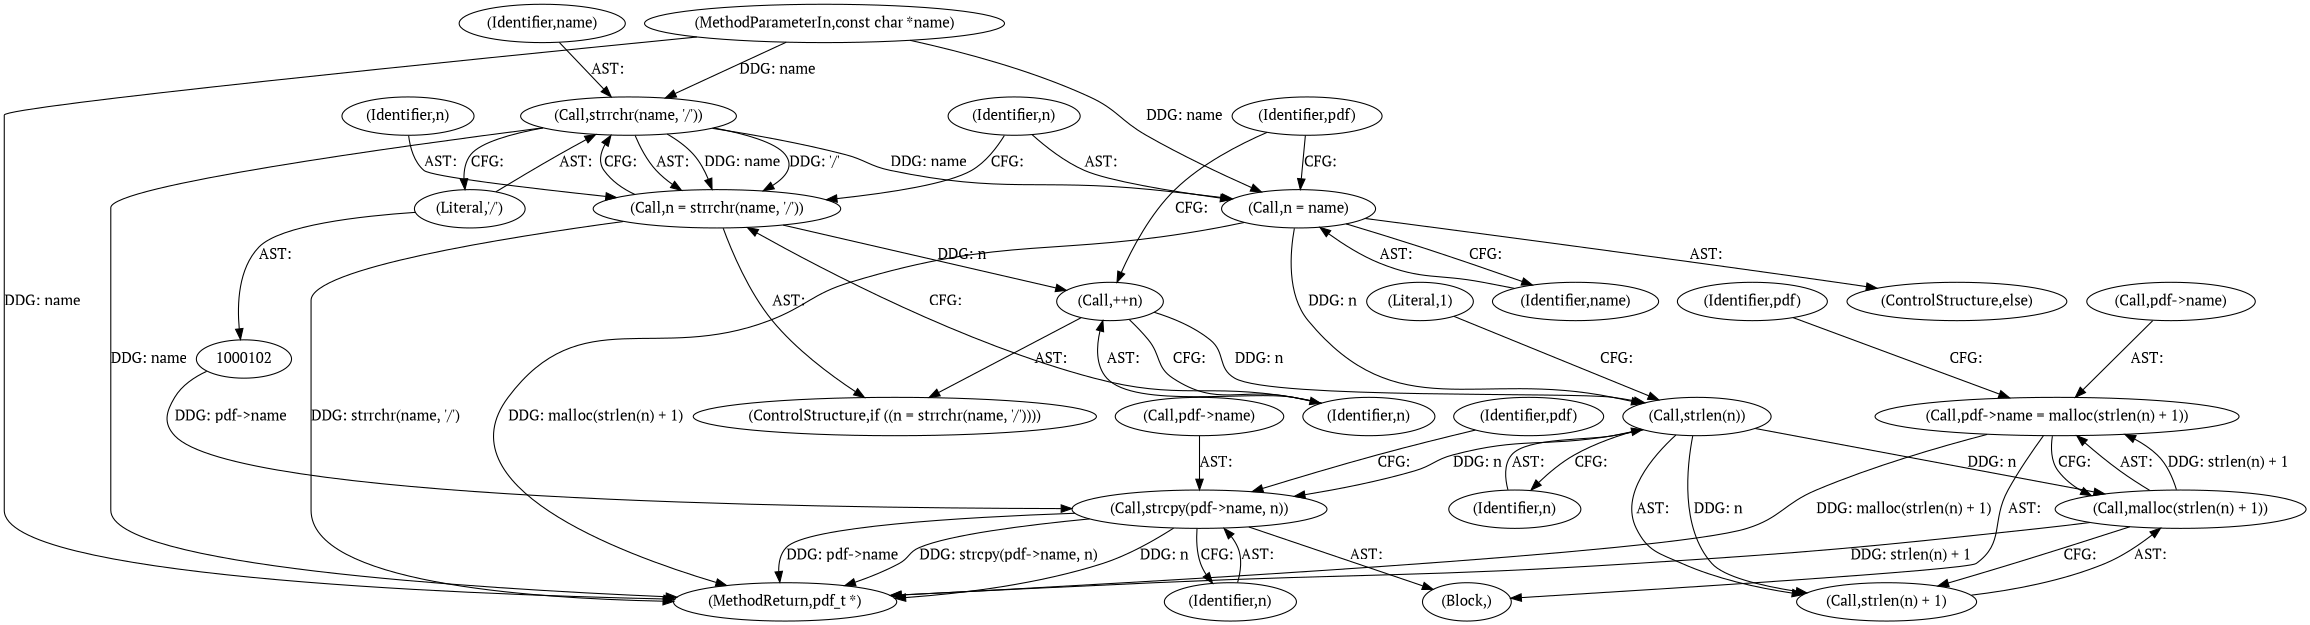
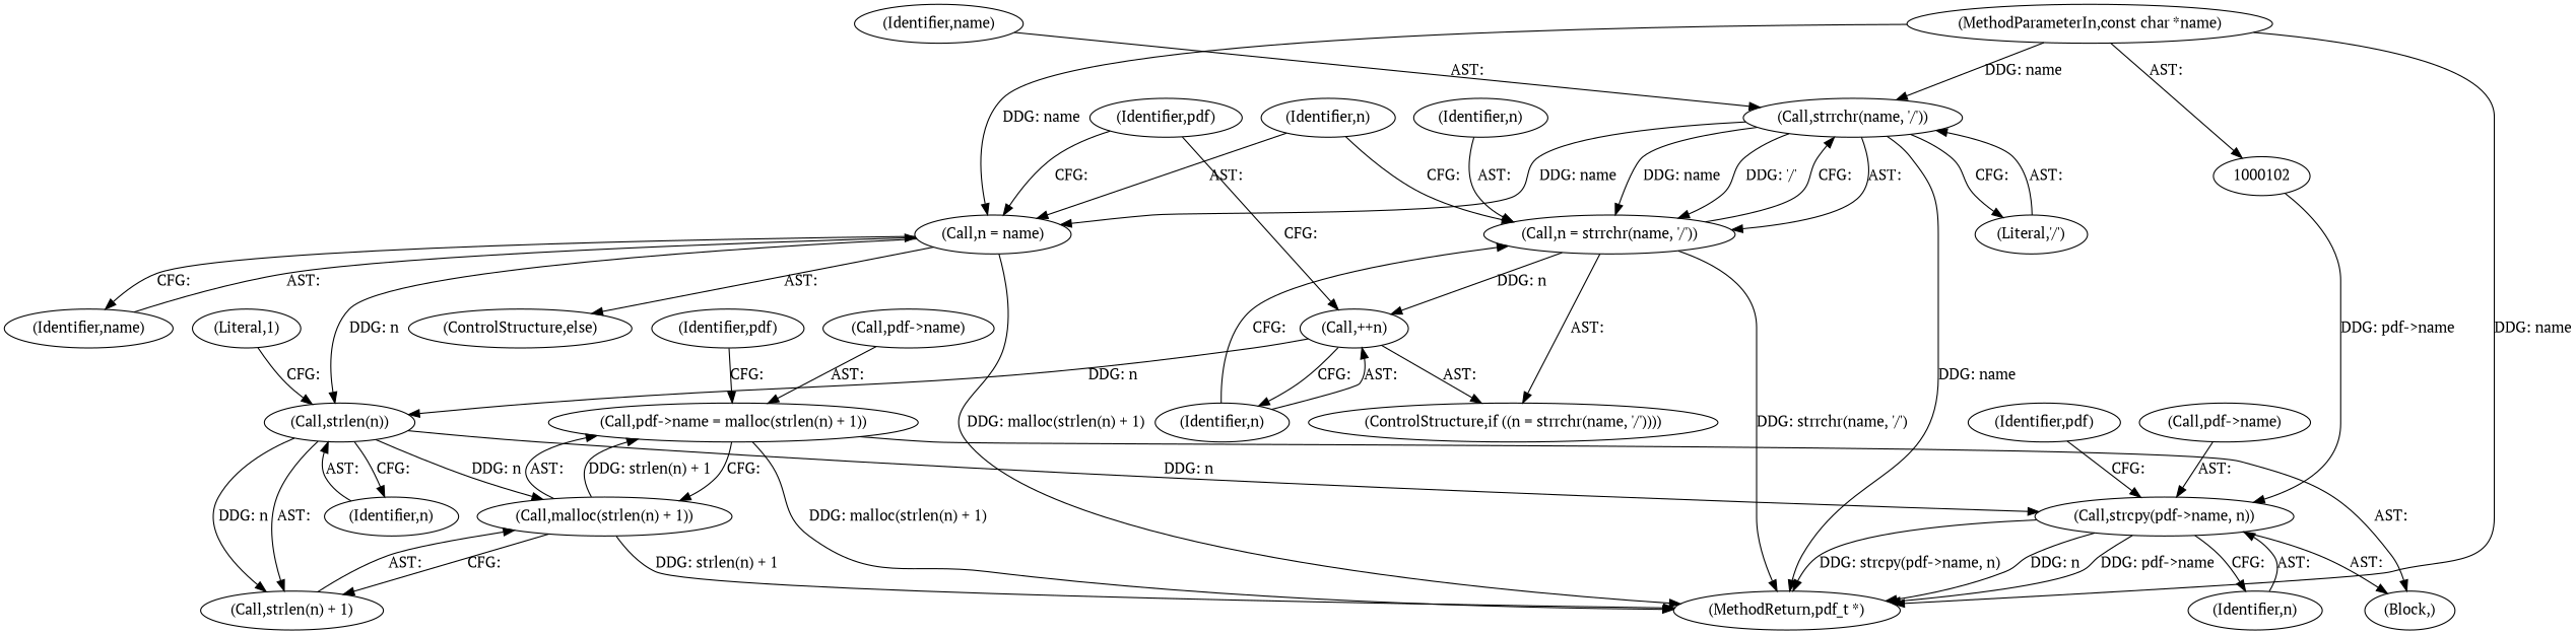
  digraph {
    fontname="PT Serif"
    node [fontname="PT Serif"]
    edge [fontname="PT Serif"]
    n1 [label="(Call,pdf->name = malloc(strlen(n) + 1))"]
    n2 [label="(Call,malloc(strlen(n) + 1))"]
    n3 [label="(Block,)"]
    n4 [label="(MethodReturn,pdf_t *)"]
    n5 [label="(Call,strlen(n) + 1)"]
    n6 [label="(Call,strcpy(pdf->name, n))"]
    n7 [label="(Identifier,n)"]
    n8 [label="(Call,strlen(n))"]
    n9 [label="(Identifier,n)"]
    n10 [label="(Call,n = name)"]
    n11 [label="(ControlStructure,else)"]
    n12 [label="(Identifier,name)"]
    n13 [label="(Call,strrchr(name, '/'))"]
    n14 [label="(Call,n = strrchr(name, '/'))"]
    n15 [label="(Literal,'/')"]
    n16 [label="(Call,++n)"]
    n17 [label="(ControlStructure,if ((n = strrchr(name, '/'))))"]
    n18 [label="(MethodParameterIn,const char *name)"]
    1000102
    n20 [label="(Identifier,n)"]
    n21 [label="(Call,pdf->name)"]
    n22 [label="(Literal,1)"]
    n23 [label="(Identifier,n)"]
    n24 [label="(Identifier,pdf)"]
    n25 [label="(Identifier,name)"]
    n26 [label="(Call,pdf->name)"]
    n27 [label="(Identifier,pdf)"]
    n28 [label="(Identifier,pdf)"]
    n29 [label="(Identifier,n)"]
    n1 -> n2 [label="CFG: "]
    n1 -> n3 [label="AST: "]
    n1 -> n4 [label="DDG: malloc(strlen(n) + 1)"]
    n2 -> n1 [label="AST: "]
    n2 -> n1 [label="DDG: strlen(n) + 1"]
    n2 -> n4 [label="DDG: strlen(n) + 1"]
    n2 -> n5 [label="CFG: "]
    n5 -> n2 [label="AST: "]
    n6 -> n3 [label="AST: "]
    n6 -> n4 [label="DDG: n"]
    n6 -> n4 [label="DDG: pdf->name"]
    n6 -> n4 [label="DDG: strcpy(pdf->name, n)"]
    n6 -> n7 [label="CFG: "]
    n7 -> n6 [label="AST: "]
    n8 -> n2 [label="DDG: n"]
    n8 -> n5 [label="AST: "]
    n8 -> n5 [label="DDG: n"]
    n8 -> n6 [label="DDG: n"]
    n8 -> n9 [label="CFG: "]
    n9 -> n8 [label="AST: "]
    n10 -> n4 [label="DDG: malloc(strlen(n) + 1)"]
    n10 -> n8 [label="DDG: n"]
    n10 -> n11 [label="AST: "]
    n10 -> n12 [label="CFG: "]
    n12 -> n10 [label="AST: "]
    n13 -> n4 [label="DDG: name"]
    n13 -> n10 [label="DDG: name"]
    n13 -> n14 [label="AST: "]
    n13 -> n14 [label="DDG: name"]
    n13 -> n14 [label="DDG: '/'"]
    n13 -> n15 [label="CFG: "]
    n14 -> n4 [label="DDG: strrchr(name, '/')"]
    n14 -> n13 [label="CFG: "]
    n14 -> n16 [label="DDG: n"]
    n14 -> n17 [label="AST: "]
    n15 -> n13 [label="AST: "]
    n16 -> n8 [label="DDG: n"]
    n16 -> n17 [label="AST: "]
    n16 -> n20 [label="CFG: "]
    n18 -> n4 [label="DDG: name"]
    n18 -> n10 [label="DDG: name"]
    n18 -> n13 [label="DDG: name"]
-   n15 -> 1000102 [label="AST: "]
+   n18 -> 1000102 [label="AST: "]
    1000102 -> n6 [label="DDG: pdf->name"]
    n20 -> n14 [label="CFG: "]
    n20 -> n16 [label="AST: "]
    n21 -> n1 [label="AST: "]
    n22 -> n8 [label="CFG: "]
    n23 -> n10 [label="AST: "]
    n23 -> n14 [label="CFG: "]
    n24 -> n6 [label="CFG: "]
    n25 -> n13 [label="AST: "]
    n26 -> n6 [label="AST: "]
    n27 -> n1 [label="CFG: "]
    n28 -> n10 [label="CFG: "]
    n28 -> n16 [label="CFG: "]
    n29 -> n14 [label="AST: "]
  }
